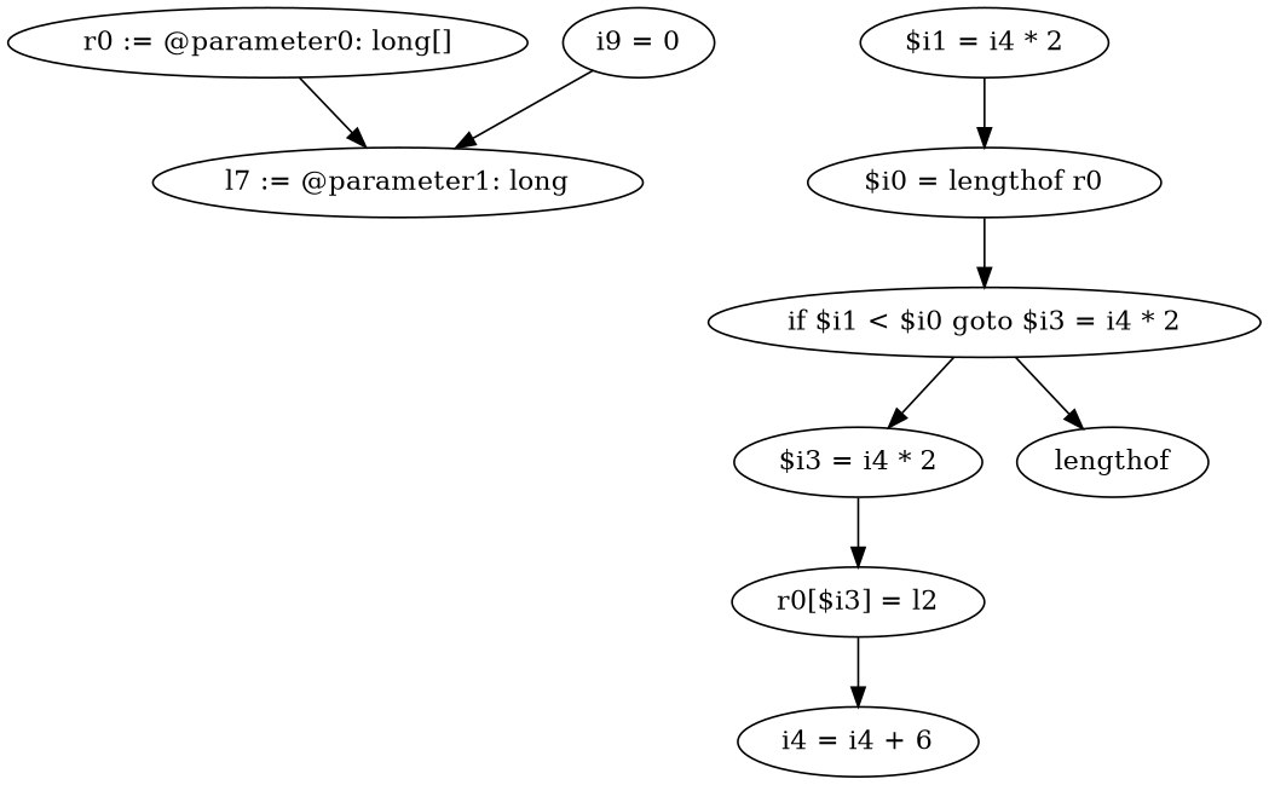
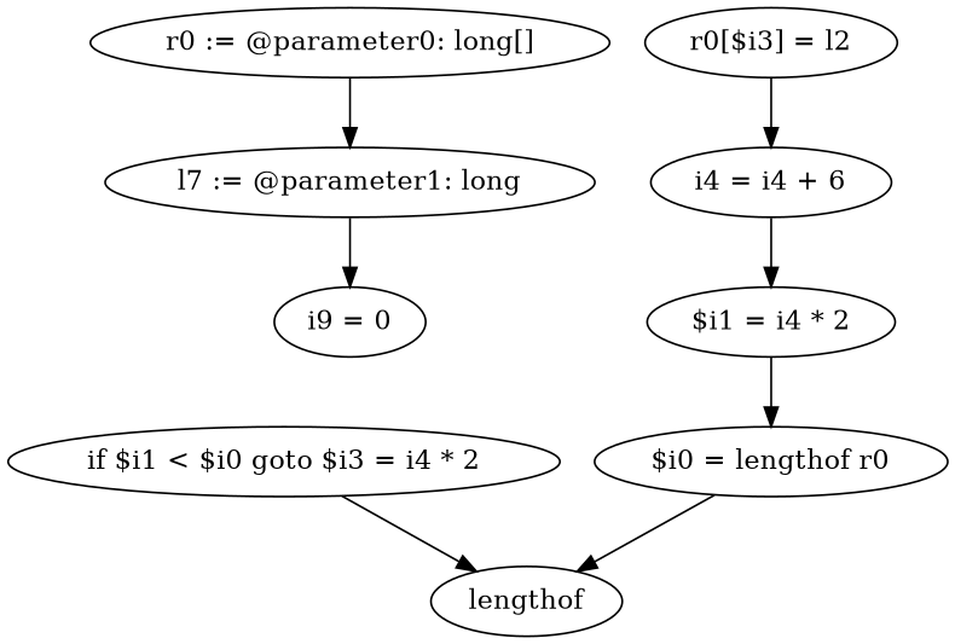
  digraph {
    n1 [label="l7 := @parameter1: long"]
    "r0 := @parameter0: long[]"
    n3 [label="i9 = 0"]
    "$i1 = i4 * 2"
    "$i0 = lengthof r0"
-   "$i3 = i4 * 2"
    "r0[$i3] = l2"
    n8 [label="i4 = i4 + 6"]
    "if $i1 < $i0 goto $i3 = i4 * 2"
    n10 [label=lengthof]
-   n3 -> n1
+   n1 -> n3
    "r0 := @parameter0: long[]" -> n1
    "$i1 = i4 * 2" -> "$i0 = lengthof r0"
-   "$i0 = lengthof r0" -> "if $i1 < $i0 goto $i3 = i4 * 2"
-   "$i3 = i4 * 2" -> "r0[$i3] = l2"
+   "$i0 = lengthof r0" -> n10
    "r0[$i3] = l2" -> n8
-   "if $i1 < $i0 goto $i3 = i4 * 2" -> "$i3 = i4 * 2"
+   n8 -> "$i1 = i4 * 2"
    "if $i1 < $i0 goto $i3 = i4 * 2" -> n10
  }
